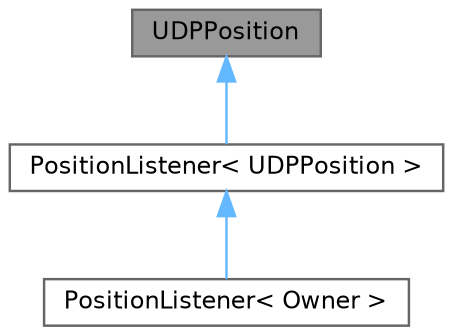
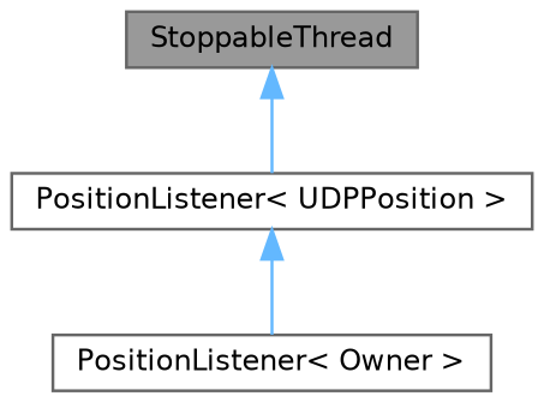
  digraph {
    node [color=gray40 fillcolor=white fontname=Helvetica fontsize=10 shape=box style=filled]
    edge [color=steelblue1 dir=back fontname=Helvetica fontsize=10 labelfontname=Helvetica labelfontsize=10 style=solid]
-   n1 [fillcolor=grey60 fontcolor=black height=0.2 label=UDPPosition width=0.4]
+   n1 [fillcolor=grey60 fontcolor=black height=0.2 label=StoppableThread width=0.4]
    n2 [height=0.2 label="PositionListener\< UDPPosition \>" width=0.4]
    n3 [height=0.2 label="PositionListener\< Owner \>" width=0.4]
    n1 -> n2
    n2 -> n3
  }
